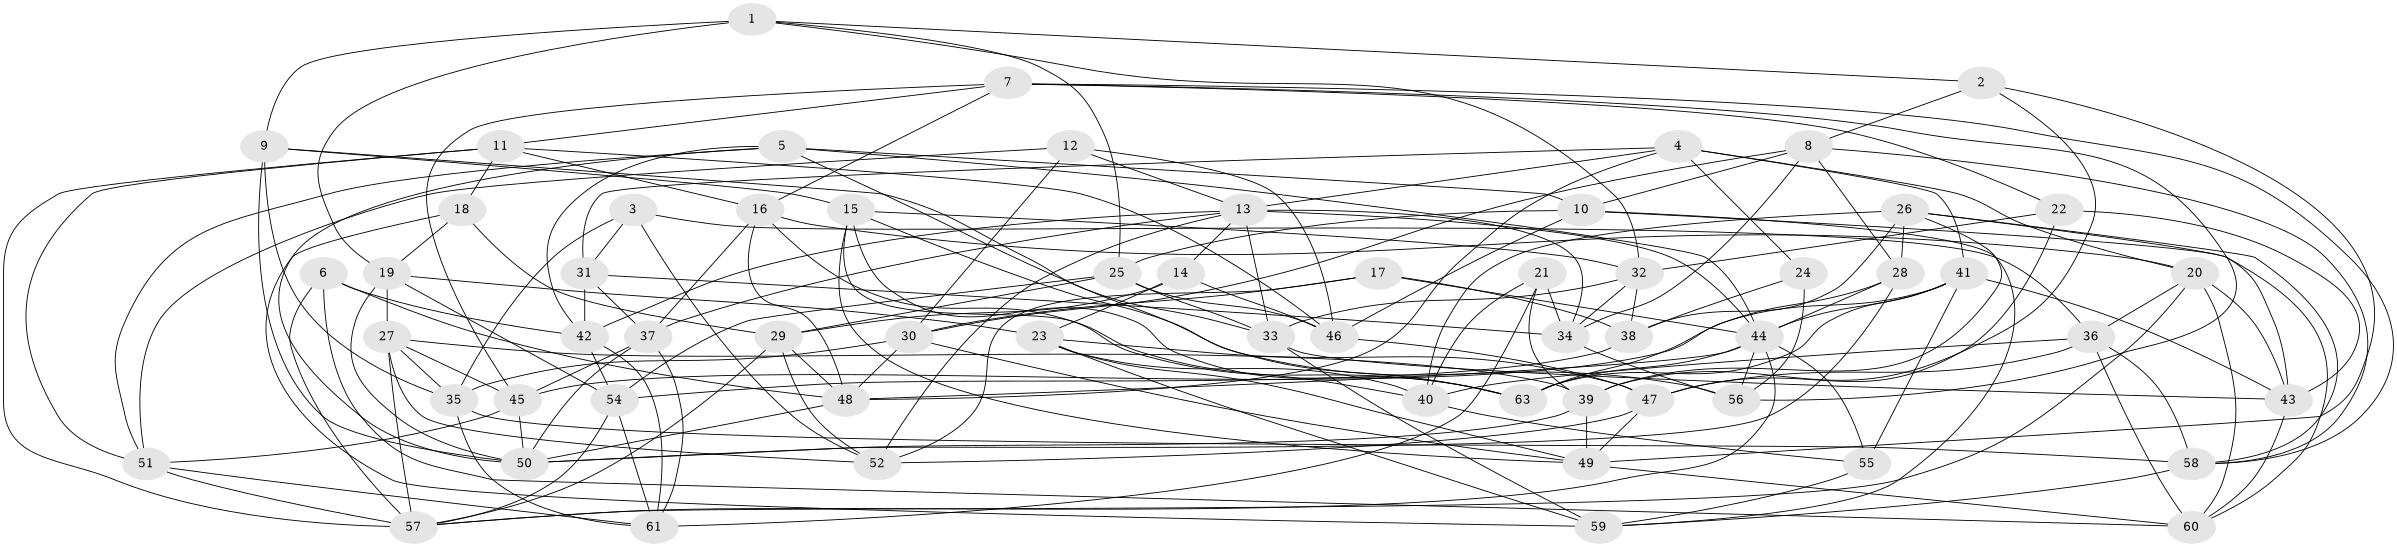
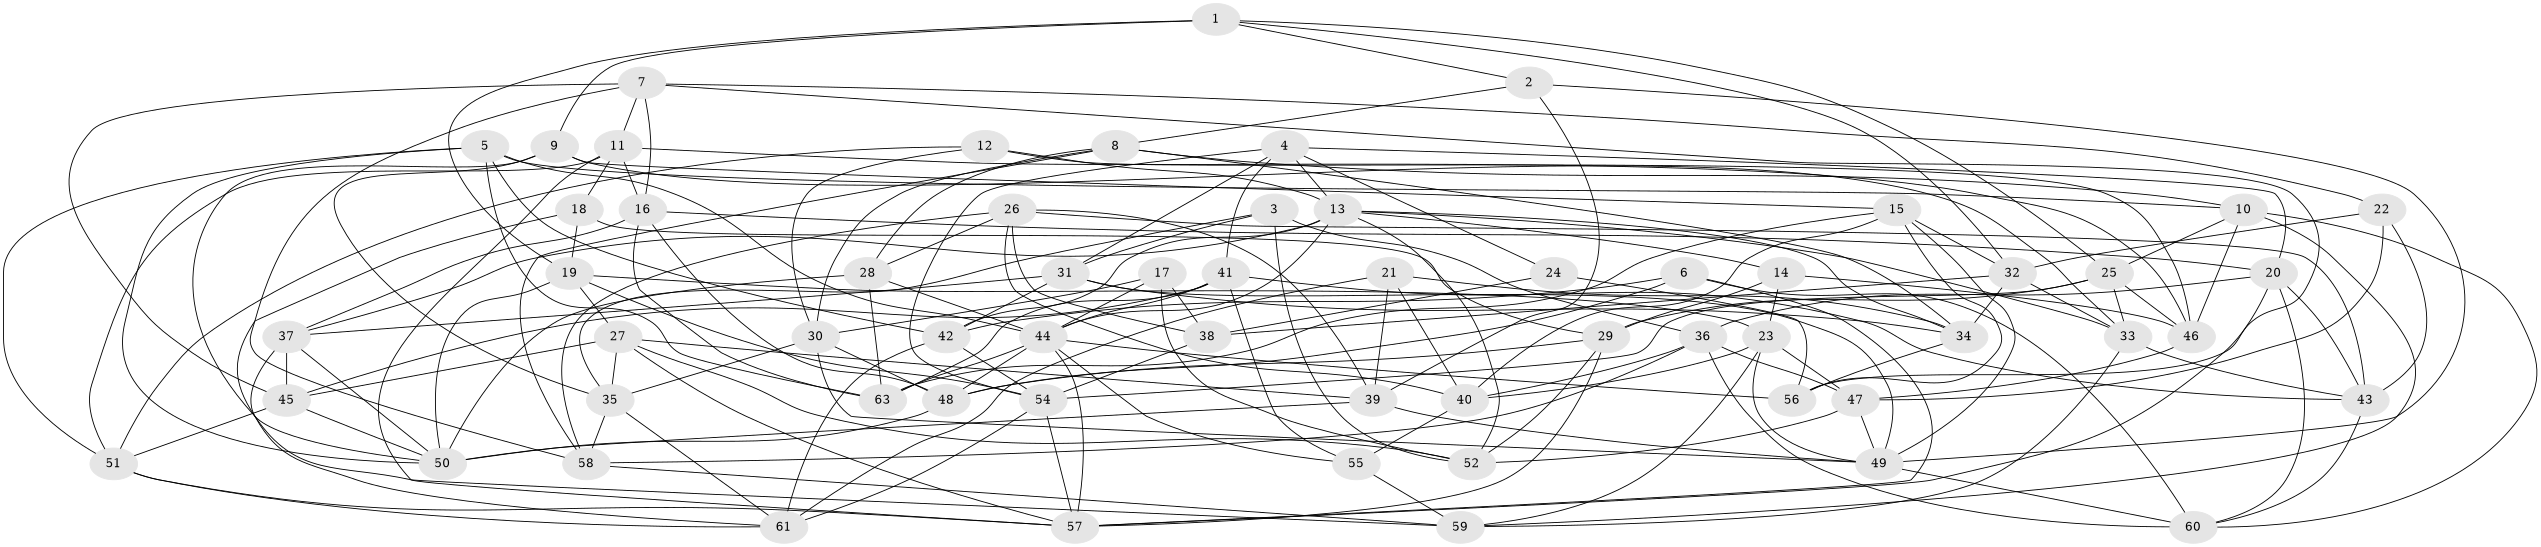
  graph {
    node [color=gray90 style=filled]
    edge [weight=1.0]
    1
    2
    9
    19
    25
    32
    8
    39
    49
    35
    50
    15
    33
    54
    23
    27
    46
    29
    34
    38
    10
    58
    28
    30
    60
    3
    31
    36
    52
    42
    37
    61
    40
    47
    4
    13
    20
    24
    41
    44
    14
    57
    43
    56
    n45 [label=63]
    45
    55
    5
    51
    59
    48
    6
    7
    11
    16
    22
    18
    12
    17
    21
    26
    1 -- 2
    1 -- 9 [weight=2.0]
    1 -- 19
    1 -- 25
    1 -- 32
    2 -- 8
    2 -- 39
    2 -- 49
    9 -- 35
    9 -- 50
    9 -- 15
    9 -- 33
    19 -- 50
    19 -- 54
    19 -- 23
    19 -- 27
    25 -- 33
    25 -- 54
    25 -- 46
    25 -- 29
    32 -- 33
    32 -- 34
    32 -- 38
    8 -- 34
    8 -- 10
    8 -- 58
    8 -- 28
    8 -- 30
    39 -- 49
    39 -- 50
    49 -- 60
    35 -- 58
    35 -- 61
    15 -- 32
    15 -- 49
    15 -- 40
    15 -- 56
    15 -- n45
    33 -- 43
    33 -- 59
    54 -- 61
    54 -- 57
    23 -- 49
    23 -- 40
    23 -- 47
    23 -- 59
    27 -- 39
    27 -- 35
    27 -- 52
    27 -- 57
    27 -- 45
    46 -- 47
    29 -- 52
    29 -- 57
    29 -- 48
    34 -- 56
    38 -- 54 [weight=2.0]
    10 -- 25
    10 -- 46
    10 -- 60
    10 -- 59
    58 -- 59
    28 -- 50
    28 -- 44
    28 -- n45
    30 -- 49
    30 -- 35
    30 -- 48
    3 -- 35
    3 -- 31
    3 -- 36
    3 -- 52
+   31 -- 49
    31 -- 34
    31 -- 42
    31 -- 37
    36 -- 58
    36 -- 60
    36 -- 40
    36 -- 47
    42 -- 54
    42 -- 61
    37 -- 50
    37 -- 61
    37 -- 45
    40 -- 55
    47 -- 49
    47 -- 52
-   4 -- 48
+   4 -- 54
    4 -- 31
    4 -- 13
    4 -- 20
    4 -- 24
    4 -- 41
    13 -- 33
    13 -- 34
    13 -- 52
    13 -- 42
    13 -- 37
    13 -- 44
    13 -- 14
    20 -- 60
    20 -- 36
    20 -- 57
    20 -- 43
    24 -- 38
    24 -- 56
    41 -- 44
    41 -- 43
    41 -- n45
    41 -- 45
    41 -- 55
    44 -- 57
    44 -- 56
    44 -- n45
    44 -- 55
    44 -- 48
    14 -- 23
    14 -- 46
    14 -- 29
    43 -- 60
    45 -- 50
    45 -- 51
    55 -- 59
    5 -- 50
    5 -- 10
    5 -- 42
    5 -- 44
    5 -- n45
    5 -- 51
    51 -- 61
    51 -- 57
    48 -- 50
    6 -- 60
    6 -- 42
    6 -- 57
    6 -- 48
    7 -- 58
    7 -- 56
    7 -- 45
    7 -- 11
    7 -- 16
    7 -- 22
    11 -- 46
    11 -- 57
    11 -- 51
    11 -- 16
    11 -- 18
    16 -- 37
    16 -- 20
    16 -- n45
    16 -- 48
    22 -- 32
    22 -- 47
    22 -- 43
    18 -- 19
    18 -- 29
    18 -- 59
    12 -- 46
    12 -- 30
    12 -- 13
    12 -- 51
    17 -- 38
    17 -- 30
    17 -- 52
    17 -- 44
    21 -- 39
    21 -- 34
    21 -- 61
    21 -- 40
    26 -- 39
    26 -- 38
    26 -- 58
    26 -- 28
    26 -- 40
    26 -- 43
  }
